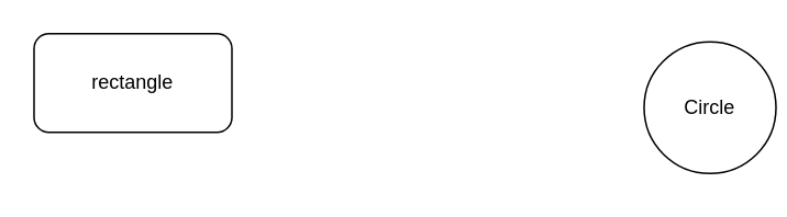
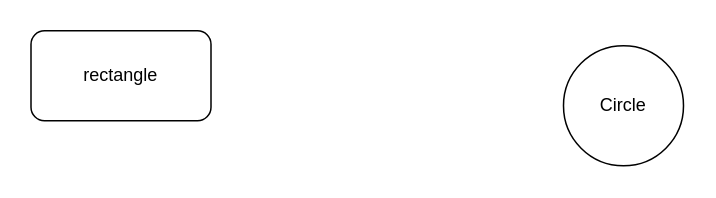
  <mxCell id="0" />
  <mxCell id="1" parent="0" />
  <mxCell id="2" value="rectangle" style="rounded=1;whiteSpace=wrap;html=1;" vertex="1" parent="1"><mxGeometry x="20" y="20" width="120" height="60" as="geometry" /></mxCell>
- <mxCell id="3" value="Circle" style="ellipse;whiteSpace=wrap;html=1;aspect=fixed;" vertex="1" parent="1"><mxGeometry x="390" y="25" width="80" height="80" as="geometry" /></mxCell>
+ <mxCell id="3" value="Circle" style="ellipse;whiteSpace=wrap;html=1;aspect=fixed;" vertex="1" parent="1"><mxGeometry x="375" y="30" width="80" height="80" as="geometry" /></mxCell>
